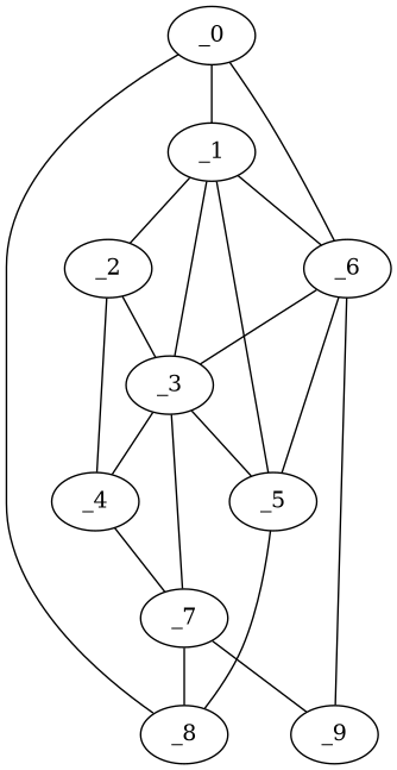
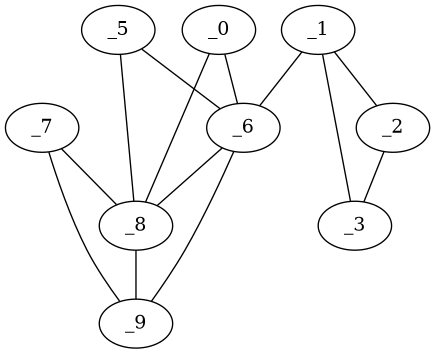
  graph {
    node [y=6]
    edge [valence=1]
    _0 [x=29 y=123]
    _1 [x=35 y=58]
    _6 [x=71 y=93]
    _8 [x=100 y=67]
    _2 [x=37 y=48]
    _3 [x=62 y=45]
    _5 [x=69 y=57]
    _9 [x=101 y=95]
-   _4 [x=64]
    _7 [x=98]
-   _0 -- _1
    _0 -- _6
    _0 -- _8
    _1 -- _6 [valence=2]
    _1 -- _2
    _1 -- _3
-   _1 -- _5 [valence=2]
-   _6 -- _3 [valence=2]
+   _6 -- _8 [valence=2]
    _6 -- _9 [valence=2]
+   _8 -- _9 [valence=2]
    _2 -- _3
-   _2 -- _4
-   _3 -- _5 [valence=2]
-   _3 -- _4 [valence=2]
-   _3 -- _7
    _5 -- _6 [valence=2]
    _5 -- _8 [valence=2]
-   _4 -- _7
    _7 -- _8 [valence=2]
    _7 -- _9
  }
